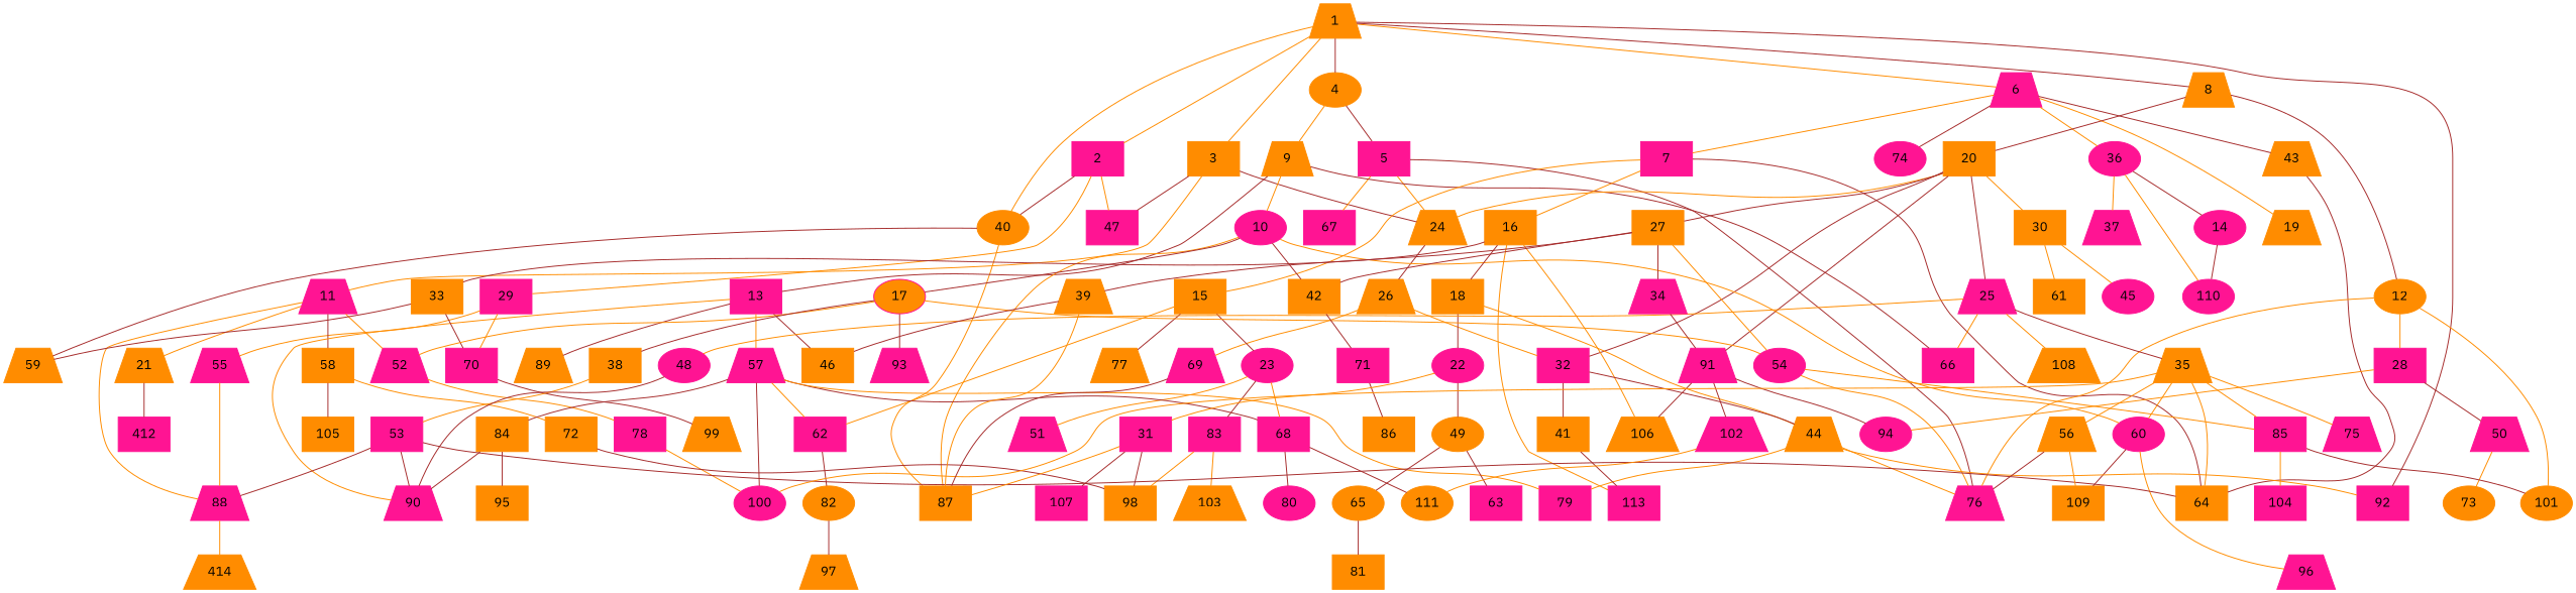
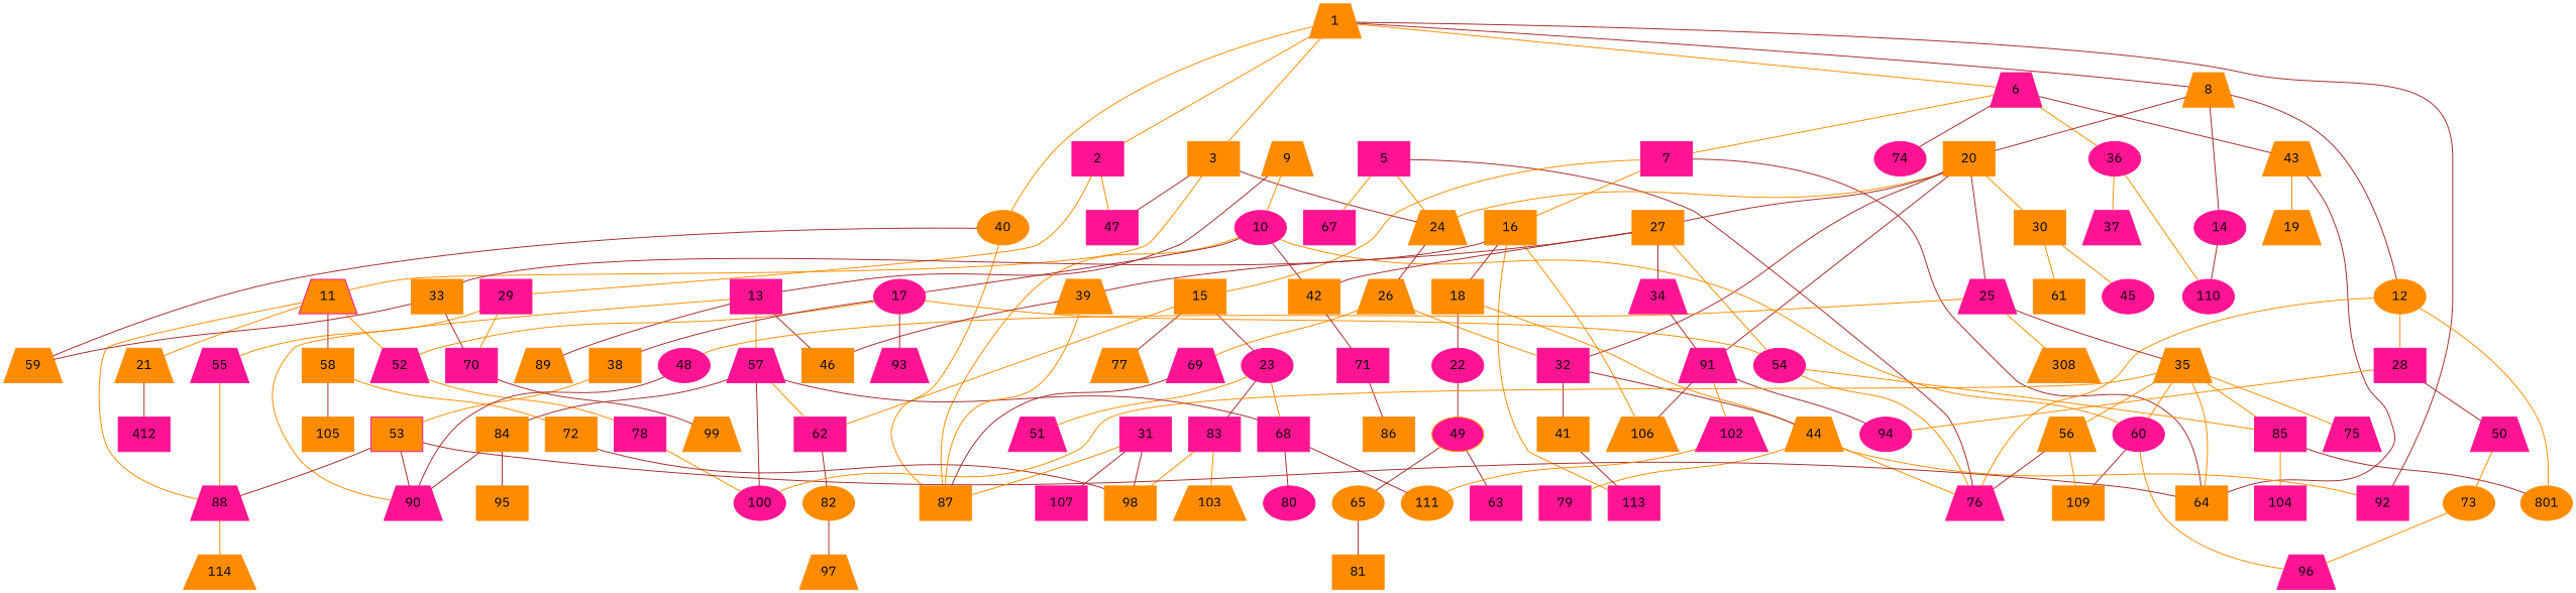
  graph {
    fontname="IBM Plex Sans"
    node [color=deeppink fontname="IBM Plex Sans" shape=box style=filled]
    edge [color=brown fontname="IBM Plex Sans"]
    1 [color=darkorange shape=trapezium]
    2
    3 [color=darkorange]
-   4 [color=darkorange shape=ellipse]
    6 [shape=trapezium]
    8 [color=darkorange shape=trapezium]
    40 [color=darkorange shape=ellipse]
    92
    29
    47
-   11 [shape=trapezium]
+   11 [shape=trapezium fillcolor=darkorange]
    24 [color=darkorange shape=trapezium]
    5
    9 [color=darkorange shape=trapezium]
    43 [color=darkorange shape=trapezium]
    7
    19 [color=darkorange shape=trapezium]
    36 [shape=ellipse]
    74 [shape=ellipse]
    12 [color=darkorange shape=ellipse]
    14 [shape=ellipse]
    20 [color=darkorange]
    87 [color=darkorange]
    59 [color=darkorange shape=trapezium]
    64 [color=darkorange]
    55 [shape=trapezium]
    70
    21 [color=darkorange shape=trapezium]
    52 [shape=trapezium]
    58 [color=darkorange]
    88 [shape=trapezium]
    26 [color=darkorange shape=trapezium]
    67
    76 [shape=trapezium]
    10 [shape=ellipse]
    13
-   66
    15 [color=darkorange]
    16 [color=darkorange]
    110 [shape=ellipse]
    37 [shape=trapezium]
    23 [shape=ellipse]
    62
    77 [color=darkorange shape=trapezium]
    18 [color=darkorange]
    33 [color=darkorange]
    106 [color=darkorange shape=trapezium]
    113
    28
-   101 [color=darkorange shape=ellipse]
+   101 [color=darkorange shape=ellipse label=801]
    30 [color=darkorange]
    25 [shape=trapezium]
    27 [color=darkorange]
    32
    91 [shape=trapezium]
-   17 [shape=ellipse fillcolor=darkorange]
+   17 [shape=ellipse]
    42 [color=darkorange]
    60 [shape=ellipse]
    46 [color=darkorange]
    57 [shape=trapezium]
    89 [color=darkorange shape=trapezium]
    90 [shape=trapezium]
    38 [color=darkorange]
    54 [shape=ellipse]
    93 [shape=trapezium]
    71
    109 [color=darkorange]
    96 [shape=trapezium]
    n69 [label=412]
    78
    72 [color=darkorange]
    105 [color=darkorange]
-   114 [color=darkorange shape=trapezium label=414]
+   114 [color=darkorange shape=trapezium]
    50 [shape=trapezium]
    94 [shape=ellipse]
    68
    100 [shape=ellipse]
    79
    84 [color=darkorange]
    51 [shape=trapezium]
    83
    82 [color=darkorange shape=ellipse]
    22 [shape=ellipse]
    44 [color=darkorange shape=trapezium]
-   53
+   53 [fillcolor=darkorange]
    85
    31
-   49 [color=darkorange shape=ellipse]
+   49 [color=darkorange shape=ellipse fillcolor=deeppink]
    45 [shape=ellipse]
    61 [color=darkorange]
    35 [color=darkorange shape=trapezium]
    48 [shape=ellipse]
-   108 [color=darkorange shape=trapezium]
+   108 [color=darkorange shape=trapezium label=308]
    34 [shape=trapezium]
    39 [color=darkorange shape=trapezium]
    41 [color=darkorange]
    102 [shape=trapezium]
    98 [color=darkorange]
    107
    63
    65 [color=darkorange shape=ellipse]
    80 [shape=ellipse]
    111 [color=darkorange shape=ellipse]
    103 [color=darkorange shape=trapezium]
    69 [shape=trapezium]
    56 [color=darkorange shape=trapezium]
    75 [shape=trapezium]
    73 [color=darkorange shape=ellipse]
    99 [color=darkorange shape=trapezium]
    104
    86 [color=darkorange]
    81 [color=darkorange]
    95 [color=darkorange]
    97 [color=darkorange shape=trapezium]
    1 -- 2 [color=darkorange]
    1 -- 3 [color=darkorange]
-   1 -- 4
    1 -- 6 [color=darkorange]
    1 -- 8
    1 -- 40 [color=darkorange]
    1 -- 92
-   2 -- 40
    2 -- 29 [color=darkorange]
    2 -- 47 [color=darkorange]
    3 -- 47
    3 -- 11 [color=darkorange]
    3 -- 24
-   4 -- 5
-   4 -- 9 [color=darkorange]
    6 -- 43
    6 -- 7 [color=darkorange]
-   6 -- 19 [color=darkorange]
+   43 -- 19 [color=darkorange]
    6 -- 36 [color=darkorange]
    6 -- 74
    8 -- 12
-   36 -- 14
+   8 -- 14
    8 -- 20
    40 -- 87 [color=darkorange]
    40 -- 59
    29 -- 55 [color=darkorange]
    29 -- 70 [color=darkorange]
    11 -- 21 [color=darkorange]
    11 -- 52 [color=darkorange]
    11 -- 58
    11 -- 88 [color=darkorange]
    24 -- 26
    5 -- 24 [color=darkorange]
    5 -- 67 [color=darkorange]
    5 -- 76
    9 -- 10 [color=darkorange]
    9 -- 13
-   9 -- 66
    43 -- 64
    7 -- 64
    7 -- 15 [color=darkorange]
    7 -- 16 [color=darkorange]
    36 -- 110 [color=darkorange]
    36 -- 37 [color=darkorange]
    12 -- 76 [color=darkorange]
    12 -- 28 [color=darkorange]
    12 -- 101 [color=darkorange]
    14 -- 110
    20 -- 24 [color=darkorange]
    20 -- 30 [color=darkorange]
    20 -- 25
    20 -- 27
    20 -- 32
    20 -- 91
    55 -- 88 [color=darkorange]
    70 -- 99
    21 -- n69
    52 -- 78 [color=darkorange]
    58 -- 72 [color=darkorange]
    58 -- 105
    88 -- 114 [color=darkorange]
    26 -- 32 [color=darkorange]
    26 -- 69 [color=darkorange]
    10 -- 87 [color=darkorange]
    10 -- 17
    10 -- 42
    10 -- 60 [color=darkorange]
    13 -- 46
    13 -- 57 [color=darkorange]
    13 -- 89
    13 -- 90 [color=darkorange]
    15 -- 23
    15 -- 62 [color=darkorange]
    15 -- 77
    16 -- 18
    16 -- 33
    16 -- 106 [color=darkorange]
    16 -- 113 [color=darkorange]
    23 -- 68 [color=darkorange]
    23 -- 51 [color=darkorange]
    23 -- 83
    62 -- 82
    18 -- 22
    18 -- 44 [color=darkorange]
    33 -- 59
    33 -- 70
    28 -- 50
    28 -- 94 [color=darkorange]
    30 -- 45 [color=darkorange]
    30 -- 61 [color=darkorange]
-   25 -- 66 [color=darkorange]
    25 -- 35
    25 -- 48 [color=darkorange]
    25 -- 108 [color=darkorange]
    27 -- 42
    27 -- 54 [color=darkorange]
    27 -- 34
    27 -- 39
    32 -- 44
    32 -- 41
    91 -- 106
    91 -- 94
-   91 -- 102
+   91 -- 102 [color=darkorange]
    17 -- 52 [color=darkorange]
    17 -- 38
    17 -- 54 [color=darkorange]
    17 -- 93
    42 -- 71
    60 -- 109
    60 -- 96 [color=darkorange]
    57 -- 62 [color=darkorange]
    57 -- 68
    57 -- 100
-   57 -- 79 [color=darkorange]
    57 -- 84
    38 -- 53 [color=darkorange]
    54 -- 76 [color=darkorange]
    54 -- 85 [color=darkorange]
    71 -- 86
    78 -- 100 [color=darkorange]
    72 -- 98
    50 -- 73 [color=darkorange]
    68 -- 80
    68 -- 111
    84 -- 90
    84 -- 95
    83 -- 98 [color=darkorange]
    83 -- 103 [color=darkorange]
    82 -- 97
-   22 -- 31 [color=darkorange]
    22 -- 49
    44 -- 92 [color=darkorange]
    44 -- 76 [color=darkorange]
    44 -- 79 [color=darkorange]
    53 -- 64
    53 -- 88
    53 -- 90
    85 -- 101
    85 -- 104 [color=darkorange]
    31 -- 87 [color=darkorange]
    31 -- 98
    31 -- 107
    49 -- 63
    49 -- 65
    35 -- 64 [color=darkorange]
    35 -- 60 [color=darkorange]
    35 -- 100 [color=darkorange]
    35 -- 85 [color=darkorange]
    35 -- 56 [color=darkorange]
    35 -- 75 [color=darkorange]
    48 -- 90
    34 -- 91
    39 -- 87 [color=darkorange]
    39 -- 46
    41 -- 113
    102 -- 111 [color=darkorange]
    65 -- 81
    69 -- 87
    56 -- 76
    56 -- 109 [color=darkorange]
+   73 -- 96 [color=darkorange]
  }
